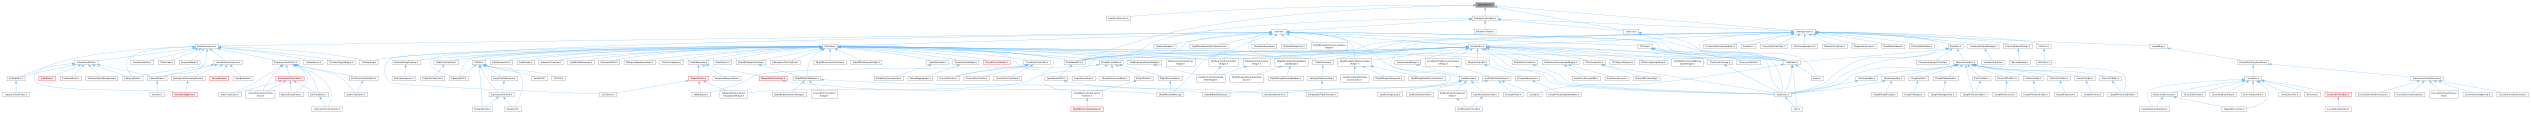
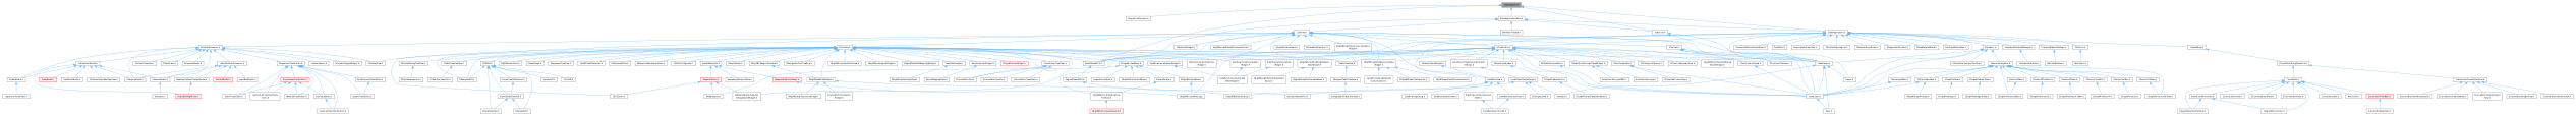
  digraph {
    fontname="Roboto Condensed"
    node [color=grey40 fillcolor=white fontname="Roboto Condensed" fontsize=10 shape=box style=filled]
    edge [color=steelblue1 dir=back fontname="Roboto Condensed" fontsize=10 labelfontname=Helvetica labelfontsize=10 style=solid]
    n1 [color=gray40 fillcolor=grey60 fontcolor=black height=0.2 label="SlateRenderer.h" width=0.4]
    n2 [height=0.2 label="EngineFontServices.h" width=0.4]
    n3 [height=0.2 label="SlateApplication.h" width=0.4]
    n4 [height=0.2 label="SlateSharedPCH.h" width=0.4]
    n5 [height=0.2 label="SlateApplicationBase.h" width=0.4]
    n6 [height=0.2 label="SlateCore.h" width=0.4]
    n7 [height=0.2 label="AnimatedAttributeManager.h" width=0.4]
    n8 [height=0.2 label="CommonUIActionRouterBase.h" width=0.4]
    n9 [height=0.2 label="CommonUIInputSettings.h" width=0.4]
    n10 [height=0.2 label="DelayedDrag.h" width=0.4]
    n11 [height=0.2 label="PaintUtils.h" width=0.4]
    n12 [height=0.2 label="PropertyInfoViewStyle.h" width=0.4]
    n13 [height=0.2 label="SComboBox.h" width=0.4]
    n14 [height=0.2 label="SlateExtras.h" width=0.4]
    n15 [height=0.2 label="SlateBasics.h" width=0.4]
    n16 [height=0.2 label="SGridLineSpacingList.h" width=0.4]
    n17 [height=0.2 label="SNumericDropDown.h" width=0.4]
    n18 [height=0.2 label="SRigVMActionMenu.cpp" width=0.4]
    n19 [height=0.2 label="SRigVMBulkEditDialog.h" width=0.4]
    n20 [height=0.2 label="SSegmentedControl.h" width=0.4]
    n21 [height=0.2 label="SSpinBox.h" width=0.4]
    n22 [height=0.2 label="SlateMaterialBrush.h" width=0.4]
    n23 [height=0.2 label="SubTrackEditorBase.h" width=0.4]
    n24 [height=0.2 label="UtilsCore.h" width=0.4]
    n25 [height=0.2 label="EngineSharedPCH.h" width=0.4]
    n26 [height=0.2 label="SListView.h" width=0.4]
    n27 [height=0.2 label="SWindowTitleBar.h" width=0.4]
    n28 [height=0.2 label="Engine.h" width=0.4]
    n29 [height=0.2 label="AnimatedAttribute.h" width=0.4]
    n30 [height=0.2 label="UIActionBinding.h" width=0.4]
    n31 [height=0.2 label="ICurveEditorDragOperation.h" width=0.4]
    n32 [height=0.2 label="DataflowTransformOutliner\lWidget.h" width=0.4]
    n33 [height=0.2 label="DataflowVerticesOutliner\lWidget.h" width=0.4]
    n34 [height=0.2 label="LevelEditorPlayNetworkEmulation\lSettings.h" width=0.4]
    n35 [height=0.2 label="SAudioOscilloscopePanelWidget.h" width=0.4]
    n36 [height=0.2 label="SBlueprintEditorSelected\lDebugObjectWidget.h" width=0.4]
    n37 [height=0.2 label="SCSVImportOptions.h" width=0.4]
    n38 [height=0.2 label="SEditableComboBox.h" width=0.4]
    n39 [height=0.2 label="SFilterConfiguratorRow.h" width=0.4]
    n40 [height=0.2 label="SNameComboBox.h" width=0.4]
    n41 [height=0.2 label="SRigVMEditorSelectedDebug\lObjectWidget.h" width=0.4]
    n42 [height=0.2 label="SRigVMGraphPinEditableName\lValueWidget.h" width=0.4]
    n43 [height=0.2 label="SRigVMGraphPinNameListValue\lWidget.h" width=0.4]
    n44 [height=0.2 label="STableTreeView.h" width=0.4]
    n45 [height=0.2 label="STextComboBox.h" width=0.4]
    n46 [height=0.2 label="STextComboPopup.h" width=0.4]
    n47 [height=0.2 label="SelectionViewWidget.h" width=0.4]
    n48 [height=0.2 label="Slate.h" width=0.4]
    n49 [height=0.2 label="UnrealEd.h" width=0.4]
    n50 [height=0.2 label="SNumericEntryBox.h" width=0.4]
    n51 [height=0.2 label="STransformViewportToolbar.h" width=0.4]
    n52 [height=0.2 label="UtilsVideo.h" width=0.4]
    n53 [height=0.2 label="CurveEditor.h" width=0.4]
    n54 [height=0.2 label="SInteractiveCurveEditorView.h" width=0.4]
    n55 [color=red fillcolor="#FFF0F0" height=0.2 label="CurveEditorFilterBase.h" width=0.4]
    n56 [height=0.2 label="CurveEditorUtils.h" width=0.4]
    n57 [height=0.2 label="MirrorUtils.h" width=0.4]
    n58 [height=0.2 label="MultiCurveMirrorUtils.h" width=0.4]
    n59 [height=0.2 label="TangentMirrorSolver.h" width=0.4]
    n60 [height=0.2 label="TangentSelectionFlattener.h" width=0.4]
    n61 [height=0.2 label="SCurveEditorPanel.h" width=0.4]
    n62 [height=0.2 label="SCurveKeyDetailPanel.h" width=0.4]
    n63 [height=0.2 label="SCurveViewerPanel.h" width=0.4]
    n64 [height=0.2 label="SCurveEditorEventChannel\lView.h" width=0.4]
    n65 [height=0.2 label="SCurveEditorKeyBarView.h" width=0.4]
    n66 [height=0.2 label="SCurveEditorViewAbsolute.h" width=0.4]
    n67 [height=0.2 label="SCurveEditorViewNormalized.h" width=0.4]
    n68 [height=0.2 label="SCurveEditorViewStacked.h" width=0.4]
    n69 [height=0.2 label="CurveEditorBakeFilter.h" width=0.4]
    n70 [height=0.2 label="DataflowCollectionSpread\lSheetWidget.h" width=0.4]
    n71 [height=0.2 label="LevelEditorPlaySettings.h" width=0.4]
    n72 [height=0.2 label="AudioOscilloscope.h" width=0.4]
    n73 [height=0.2 label="AudioOscilloscopeUMG.h" width=0.4]
    n74 [height=0.2 label="SGraphPinNameList.h" width=0.4]
    n75 [height=0.2 label="SRigVMGraphPinUserDataName\lSpace.h" width=0.4]
    n76 [height=0.2 label="SRigVMGraphPinVariableName.h" width=0.4]
    n77 [height=0.2 label="RigVMGraphDetailCustomization.h" width=0.4]
    n78 [height=0.2 label="RigVMLocalVariableDetail\lCustomization.h" width=0.4]
    n79 [height=0.2 label="SRigVMGraphPinNameList.h" width=0.4]
    n80 [height=0.2 label="SUntypedTableTreeView.h" width=0.4]
    n81 [height=0.2 label="SFixupSelfContextDlg.h" width=0.4]
    n82 [height=0.2 label="DataflowView.h" width=0.4]
    n83 [height=0.2 label="SDesignerView.h" width=0.4]
    n84 [height=0.2 label="UnrealEdSharedPCH.h" width=0.4]
    n85 [height=0.2 label="SGraphPinDataTableRowName.h" width=0.4]
    n86 [height=0.2 label="SUntypedDiffTableTreeView.h" width=0.4]
    n87 [height=0.2 label="DataflowCollectionSpread\lSheet.h" width=0.4]
    n88 [height=0.2 label="DataflowOutputLog.h" width=0.4]
    n89 [height=0.2 label="DataflowSelectionView.h" width=0.4]
    n90 [height=0.2 label="DataflowSkeletonView.h" width=0.4]
    n91 [height=0.2 label="DataflowEditorToolkit.h" width=0.4]
    n92 [height=0.2 label="SGraphPinNum.h" width=0.4]
    n93 [height=0.2 label="SGraphPinNumSlider.h" width=0.4]
    n94 [height=0.2 label="SGraphPinVector2DSlider.h" width=0.4]
    n95 [height=0.2 label="SGraphPinVectorSlider.h" width=0.4]
    n96 [height=0.2 label="SRotatorInputBox.h" width=0.4]
    n97 [height=0.2 label="SVector2DSlider.h" width=0.4]
    n98 [height=0.2 label="SVector2DTextBox.h" width=0.4]
    n99 [height=0.2 label="SVector4Slider.h" width=0.4]
    n100 [height=0.2 label="SVector4TextBox.h" width=0.4]
    n101 [height=0.2 label="SVectorInputBox.h" width=0.4]
    n102 [height=0.2 label="SVectorSlider.h" width=0.4]
    n103 [height=0.2 label="SVectorTextBox.h" width=0.4]
    n104 [height=0.2 label="SGraphPinInteger.h" width=0.4]
    n105 [height=0.2 label="SGraphPinIntegerSlider.h" width=0.4]
    n106 [height=0.2 label="SRigVMGraphPinQuat.h" width=0.4]
    n107 [height=0.2 label="SGraphPinVector2D.h" width=0.4]
    n108 [height=0.2 label="SGraphPinVector4Slider.h" width=0.4]
    n109 [height=0.2 label="SGraphPinVector4.h" width=0.4]
    n110 [height=0.2 label="SGraphPinVector.h" width=0.4]
    n111 [height=0.2 label="IOutlinerExtension.h" width=0.4]
    n112 [height=0.2 label="ReferenceSectionSelection\lWidget.h" width=0.4]
    n113 [height=0.2 label="RigVMVariableDetailCustomization.h" width=0.4]
    n114 [height=0.2 label="SAnimAttributeView.h" width=0.4]
    n115 [height=0.2 label="SBlueprintDiff.h" width=0.4]
    n116 [height=0.2 label="SFilterableObjectList.h" width=0.4]
    n117 [height=0.2 label="SRigVMGraphFunctionLocalization\lWidget.h" width=0.4]
    n118 [height=0.2 label="SSkeletonWidget.h" width=0.4]
    n119 [height=0.2 label="STileView.h" width=0.4]
    n120 [height=0.2 label="STreeView.h" width=0.4]
    n121 [height=0.2 label="CategoryModel.h" width=0.4]
    n122 [height=0.2 label="ChannelModel.h" width=0.4]
    n123 [height=0.2 label="FolderModel.h" width=0.4]
    n124 [height=0.2 label="ISequencerTrackEditor.h" width=0.4]
    n125 [height=0.2 label="LinkedOutlinerExtension.h" width=0.4]
    n126 [height=0.2 label="OutlinerItemModel.h" width=0.4]
    n127 [height=0.2 label="OutlinerSpacer.h" width=0.4]
    n128 [height=0.2 label="SColumnToggleWidget.h" width=0.4]
    n129 [height=0.2 label="SOutlinerView.h" width=0.4]
    n130 [height=0.2 label="SOutlinerViewRow.h" width=0.4]
    n131 [height=0.2 label="STrackLane.h" width=0.4]
    n132 [height=0.2 label="SequenceModel.h" width=0.4]
    n133 [height=0.2 label="SCommonTileView.h" width=0.4]
    n134 [height=0.2 label="BoneSelectionWidget.h" width=0.4]
    n135 [height=0.2 label="CurveEditorTreeTraits.h" width=0.4]
    n136 [height=0.2 label="SCurveEditorTree.h" width=0.4]
    n137 [height=0.2 label="DataflowFacesOutlinerWidget.h" width=0.4]
    n138 [height=0.2 label="DiffUtils.h" width=0.4]
    n139 [height=0.2 label="DlgReferenceTree.h" width=0.4]
    n140 [height=0.2 label="FindInBlueprints.h" width=0.4]
    n141 [height=0.2 label="SSCSEditor.h" width=0.4]
    n142 [height=0.2 label="FindInGraph.h" width=0.4]
    n143 [height=0.2 label="ISequencerTreeView.h" width=0.4]
    n144 [height=0.2 label="RigVMFindReferences.h" width=0.4]
    n145 [height=0.2 label="SAdvancedFilter.h" width=0.4]
    n146 [height=0.2 label="SBlueprintNamespaceEntry.h" width=0.4]
    n147 [height=0.2 label="SFilterConfigurator.h" width=0.4]
    n148 [height=0.2 label="SGraphActionMenu.h" width=0.4]
    n149 [height=0.2 label="SRigVMEditorGraphExplorer\lTreeView.h" width=0.4]
    n150 [height=0.2 label="SKeySelector.h" width=0.4]
    n151 [height=0.2 label="SKismetDebugTreeView.h" width=0.4]
    n152 [height=0.2 label="SNavigationToolTreeRow.h" width=0.4]
    n153 [height=0.2 label="SRigVMBulkEditWidget.h" width=0.4]
    n154 [height=0.2 label="SRigVMChangesTreeView.h" width=0.4]
    n155 [height=0.2 label="SRigVMExecutionStackView.h" width=0.4]
    n156 [height=0.2 label="SRigVMNodeLayoutWidget.h" width=0.4]
+   n157 [height=0.2 label="SRigVMVariableMappingWidget.h" width=0.4]
    n158 [color=red height=0.2 label="SRigVMVariantWidget.h" width=0.4]
    n159 [height=0.2 label="STableTreeViewRow.h" width=0.4]
    n160 [height=0.2 label="TreeFilterHandler.h" width=0.4]
    n161 [height=0.2 label="Selection.h" width=0.4]
    n162 [height=0.2 label="SequencerTrackFilters.h" width=0.4]
    n163 [height=0.2 label="AudioTrackEditor.h" width=0.4]
    n164 [height=0.2 label="BoolPropertyTrackEditor.h" width=0.4]
    n165 [height=0.2 label="SpawnTrackEditor.h" width=0.4]
    n166 [height=0.2 label="CinematicShotTrackEditor.h" width=0.4]
    n167 [height=0.2 label="CustomPrimitiveDataTrack\lEditor.h" width=0.4]
    n168 [height=0.2 label="MaterialTrackEditor.h" width=0.4]
    n169 [color=red fillcolor="#FFF0F0" height=0.2 label="MovieSceneTrackEditor.h" width=0.4]
    n170 [height=0.2 label="SubTrackEditor.h" width=0.4]
    n171 [height=0.2 label="BindingLifetimeOverlayModel.h" width=0.4]
    n172 [height=0.2 label="LayerBarModel.h" width=0.4]
    n173 [color=red fillcolor="#FFF0F0" height=0.2 label="SectionModel.h" width=0.4]
    n174 [color=red fillcolor="#FFF0F0" height=0.2 label="ObjectBindingModel.h" width=0.4]
    n175 [height=0.2 label="SOutlinerObjectBindingView.h" width=0.4]
    n176 [color=red fillcolor="#FFF0F0" height=0.2 label="TrackModel.h" width=0.4]
    n177 [height=0.2 label="TrackRowModel.h" width=0.4]
    n178 [height=0.2 label="SBoneMappingBase.h" width=0.4]
    n179 [height=0.2 label="SCurveEditorTreePin.h" width=0.4]
    n180 [height=0.2 label="SCurveEditorTreeSelect.h" width=0.4]
    n181 [height=0.2 label="AsyncDetailViewDiff.h" width=0.4]
    n182 [height=0.2 label="SDetailsDiff.h" width=0.4]
    n183 [height=0.2 label="SDetailsSplitter.h" width=0.4]
    n184 [height=0.2 label="AsyncTreeDifferences.h" width=0.4]
    n185 [height=0.2 label="DetailsDiff.h" width=0.4]
    n186 [height=0.2 label="SCSDiff.h" width=0.4]
    n187 [color=red fillcolor="#FFF0F0" height=0.2 label="BlueprintEditor.h" width=0.4]
    n188 [color=red fillcolor="#FFF0F0" height=0.2 label="BlueprintEditorSettings.h" width=0.4]
    n189 [height=0.2 label="ImaginaryBlueprintData.h" width=0.4]
    n190 [height=0.2 label="SMyBlueprint.h" width=0.4]
    n191 [height=0.2 label="GraphActionNode.h" width=0.4]
    n192 [height=0.2 label="SGraphEditorActionMenu.h" width=0.4]
    n193 [height=0.2 label="SGraphPalette.h" width=0.4]
    n194 [height=0.2 label="SRigVMActionMenu.h" width=0.4]
    n195 [color=red fillcolor="#FFF0F0" height=0.2 label="SRigVMEditorGraphExplorer.h" width=0.4]
    n196 [height=0.2 label="SPinValueInspector.h" width=0.4]
    n197 [height=0.2 label="SCurveEditorTreeSelect\lWidget.h" width=0.4]
    n198 [height=0.2 label="SRigVMSwapFunctionsWidget.h" width=0.4]
    n199 [height=0.2 label="STableTreeViewCell.h" width=0.4]
    n200 [height=0.2 label="SReadOnlyHierarchyView.h" width=0.4]
    n1 -> n2
    n1 -> n3
    n1 -> n4
    n1 -> n5
    n1 -> n6
    n3 -> n4
    n3 -> n7
    n3 -> n8
    n3 -> n9
    n3 -> n10
    n3 -> n11
    n3 -> n12
    n3 -> n13
    n3 -> n14
    n3 -> n15
    n3 -> n16
    n3 -> n17
    n3 -> n18
    n3 -> n19
    n3 -> n20
    n3 -> n21
    n3 -> n22
    n3 -> n23
    n3 -> n24
    n4 -> n25
    n5 -> n3
    n5 -> n4
    n5 -> n6
    n5 -> n26
    n5 -> n27
    n6 -> n15
    n6 -> n28
    n7 -> n29
    n9 -> n30
    n10 -> n31
    n13 -> n4
    n13 -> n14
    n13 -> n15
    n13 -> n32
    n13 -> n33
    n13 -> n34
    n13 -> n35
    n13 -> n36
    n13 -> n37
    n13 -> n38
    n13 -> n39
    n13 -> n40
    n13 -> n41
    n13 -> n42
    n13 -> n43
    n13 -> n44
    n13 -> n45
    n13 -> n46
    n13 -> n47
    n14 -> n48
    n15 -> n14
    n15 -> n28
    n15 -> n48
    n15 -> n49
    n21 -> n14
    n21 -> n15
    n21 -> n50
    n21 -> n51
    n24 -> n52
    n25 -> n84
    n26 -> n4
    n26 -> n13
    n26 -> n14
    n26 -> n15
    n26 -> n42
    n26 -> n43
    n26 -> n82
    n26 -> n111
    n26 -> n112
    n26 -> n113
    n26 -> n114
    n26 -> n115
    n26 -> n116
    n26 -> n117
    n26 -> n118
    n26 -> n119
    n26 -> n120
    n31 -> n53
    n31 -> n54
    n32 -> n70
    n33 -> n70
    n34 -> n71
    n35 -> n72
    n35 -> n73
    n38 -> n14
    n40 -> n74
    n42 -> n75
    n42 -> n76
    n43 -> n77
    n43 -> n78
    n43 -> n79
    n44 -> n80
    n45 -> n14
    n45 -> n81
    n46 -> n14
    n47 -> n82
    n50 -> n14
    n50 -> n92
    n50 -> n93
    n50 -> n94
    n50 -> n95
    n50 -> n96
    n50 -> n97
    n50 -> n98
    n50 -> n99
    n50 -> n100
    n50 -> n101
    n50 -> n102
    n50 -> n103
    n53 -> n55
    n53 -> n56
    n53 -> n57
    n53 -> n58
    n53 -> n59
    n53 -> n60
    n53 -> n61
    n53 -> n62
    n53 -> n63
    n54 -> n64
    n54 -> n65
    n54 -> n66
    n54 -> n67
    n54 -> n68
    n55 -> n69
    n58 -> n59
    n58 -> n60
    n71 -> n49
    n71 -> n83
    n71 -> n84
    n74 -> n85
    n80 -> n86
    n82 -> n87
    n82 -> n88
    n82 -> n89
    n82 -> n90
    n87 -> n91
    n89 -> n91
    n92 -> n104
    n93 -> n105
    n96 -> n14
    n96 -> n106
    n97 -> n94
    n98 -> n107
    n99 -> n108
    n100 -> n109
    n101 -> n14
    n102 -> n95
    n103 -> n110
    n111 -> n121
    n111 -> n122
    n111 -> n123
    n111 -> n124
    n111 -> n125
    n111 -> n126
    n111 -> n127
    n111 -> n128
    n111 -> n129
    n111 -> n130
    n111 -> n131
    n111 -> n132
    n119 -> n14
    n119 -> n15
    n119 -> n133
    n120 -> n4
    n120 -> n14
    n120 -> n15
    n120 -> n32
    n120 -> n33
    n120 -> n44
    n120 -> n112
    n120 -> n115
    n120 -> n129
    n120 -> n134
    n120 -> n135
    n120 -> n136
    n120 -> n137
    n120 -> n138
    n120 -> n139
    n120 -> n140
    n120 -> n141
    n120 -> n142
    n120 -> n143
    n120 -> n144
    n120 -> n145
    n120 -> n146
    n120 -> n147
    n120 -> n148
    n120 -> n149
    n120 -> n150
    n120 -> n151
    n120 -> n152
    n120 -> n153
    n120 -> n154
    n120 -> n155
    n120 -> n156
+   n120 -> n157
    n120 -> n158
    n120 -> n159
    n120 -> n160
    n122 -> n161
    n123 -> n162
    n124 -> n163
    n124 -> n164
    n124 -> n165
    n124 -> n166
    n124 -> n167
    n124 -> n168
    n124 -> n169
    n124 -> n170
    n125 -> n121
    n125 -> n122
    n125 -> n171
    n125 -> n172
    n125 -> n173
    n126 -> n121
    n126 -> n122
    n126 -> n123
    n126 -> n174
    n126 -> n175
    n126 -> n176
    n126 -> n177
    n134 -> n178
    n135 -> n136
    n135 -> n179
    n135 -> n180
    n137 -> n70
    n138 -> n115
    n138 -> n181
    n138 -> n182
    n138 -> n183
    n138 -> n184
    n138 -> n185
    n138 -> n186
    n140 -> n187
    n140 -> n188
    n140 -> n189
    n148 -> n190
    n148 -> n191
    n148 -> n192
    n148 -> n193
    n148 -> n194
    n149 -> n195
    n151 -> n196
    n153 -> n19
    n153 -> n197
    n153 -> n198
    n154 -> n153
    n159 -> n199
    n160 -> n200
    n164 -> n165
    n169 -> n163
    n169 -> n167
    n169 -> n168
    n169 -> n170
    n170 -> n166
    n171 -> n174
    n181 -> n182
    n181 -> n183
    n184 -> n181
    n187 -> n36
    n187 -> n141
    n187 -> n190
    n188 -> n18
    n193 -> n149
    n194 -> n18
  }
